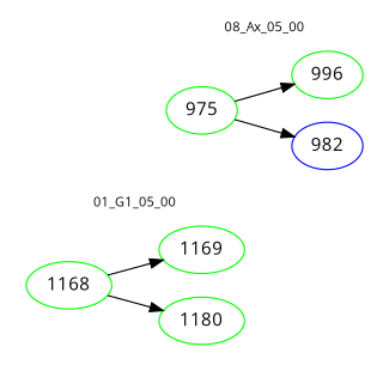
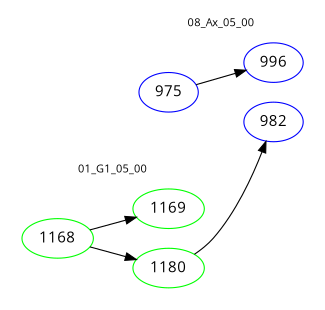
  digraph {
    fontname="Open Sans"
    rankdir=LR
    node [color=green fontname="Open Sans"]
    edge [color=black fontname="Open Sans"]
-   n1 [label=975]
+   n1 [color=blue label=975]
    n2 [color=blue label=982]
-   n3 [label=996]
+   n3 [color=blue label=996]
    n4 [label=1168]
    n5 [label=1180]
    n6 [label=1169]
    subgraph cluster_1 {
      color=white
      fontsize=10
      label="08_Ax_05_00"
      n1
      n2
      n3
    }
    subgraph cluster_2 {
      color=white
      fontsize=10
      label="01_G1_05_00"
      n4
      n5
      n6
    }
-   n1 -> n2
+   n5 -> n2
    n1 -> n3
    n4 -> n5
    n4 -> n6
  }
